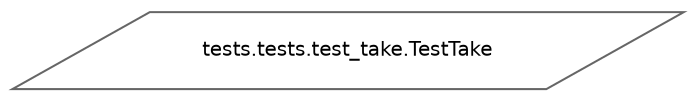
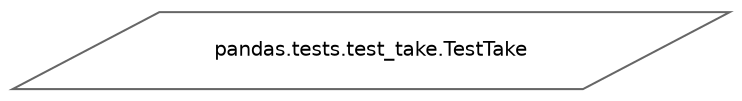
  digraph {
    rankdir=LR
-   n1 [color=grey40 fillcolor=white fontname=Helvetica fontsize=10 height=0.2 label="tests.tests.test_take.TestTake" shape=parallelogram style=filled width=0.4]
+   n1 [color=grey40 fillcolor=white fontname=Helvetica fontsize=10 height=0.2 label="pandas.tests.test_take.TestTake" shape=parallelogram style=filled width=0.4]
  }
